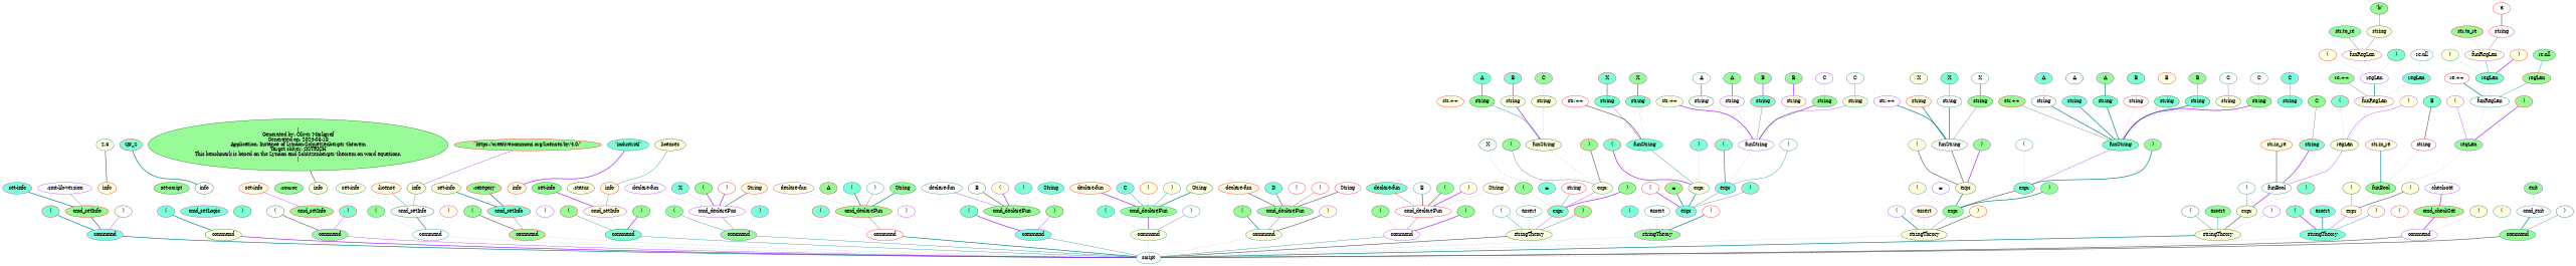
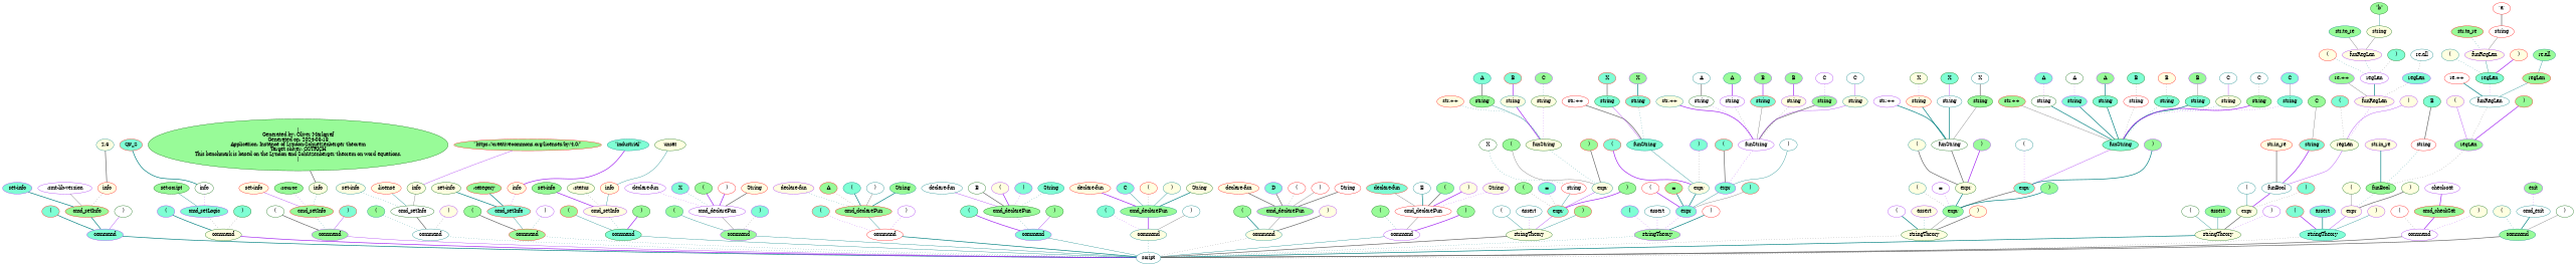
  graph {
    node [color=purple fillcolor=lightyellow style=filled]
    edge [color=teal style=bold]
    n1 [color=teal fillcolor=white label=script]
    n2 [fillcolor=aquamarine label=command]
    n3 [color=red fillcolor=aquamarine label="("]
    n4 [color=red fillcolor=palegreen label=cmd_setInfo]
    n5 [fillcolor=aquamarine label="set-info"]
    n6 [fillcolor=white label="\:smt-lib-version"]
    n7 [color=red label=info]
    n8 [color=teal label=2.6]
    n9 [color=darkgreen fillcolor=white label=")"]
    n10 [color=darkgreen label=command]
    n11 [fillcolor=aquamarine label="("]
    n12 [fillcolor=aquamarine label=cmd_setLogic]
    n13 [color=darkgreen fillcolor=palegreen label="set-script"]
    n14 [color=darkgreen fillcolor=white label=info]
    n15 [color=red fillcolor=aquamarine label=QF_S]
    n16 [color=darkgreen fillcolor=aquamarine label=")"]
    n17 [fillcolor=palegreen label=command]
    n18 [color=darkgreen fillcolor=white label="("]
    n19 [color=red fillcolor=palegreen label=cmd_setInfo]
    n20 [color=red label="set-info"]
    n21 [color=darkgreen fillcolor=palegreen label="\:source"]
    n22 [color=darkgreen label=info]
    n23 [color=darkgreen fillcolor=palegreen label="|\nGenerated by\: Oliver Markgraf\nGenerated on\: 2024-03-18\nApplication\: Instance of Lyndon-Schuetzenberger theorem\nTarget solver\: OSTRICH\nThis benchmark is based on the Lyndon and Schützenberger theorem on word equations.\n|"]
    n24 [color=red fillcolor=aquamarine label=")"]
    n25 [color=teal fillcolor=white label=command]
    n26 [color=teal fillcolor=palegreen label="("]
    n27 [color=darkgreen fillcolor=white label=cmd_setInfo]
    n28 [color=teal label="set-info"]
    n29 [color=red label="\:license"]
    n30 [color=darkgreen label=info]
    n31 [color=red fillcolor=palegreen label="\"https\://creativecommons.org/licenses/by/4.0/\""]
    n32 [label=")"]
    n33 [color=red fillcolor=palegreen label=command]
    n34 [color=darkgreen fillcolor=palegreen label="("]
    n35 [color=red fillcolor=aquamarine label=cmd_setInfo]
    n36 [color=darkgreen label="set-info"]
    n37 [color=red fillcolor=palegreen label="\:category"]
    n38 [color=red label=info]
    n39 [color=teal fillcolor=aquamarine label="\"industrial\""]
    n40 [fillcolor=white label=")"]
    n41 [color=darkgreen fillcolor=aquamarine label=command]
    n42 [color=red fillcolor=palegreen label="("]
    n43 [label=cmd_setInfo]
    n44 [color=darkgreen fillcolor=palegreen label="set-info"]
    n45 [color=darkgreen label="\:status"]
    n46 [color=red label=info]
-   n47 [color=darkgreen label=licenses]
+   n47 [color=darkgreen label=unsat]
    n48 [color=darkgreen fillcolor=palegreen label=")"]
    n49 [fillcolor=palegreen label=command]
    n50 [color=teal fillcolor=palegreen label="("]
    n51 [fillcolor=white label=cmd_declareFun]
    n52 [fillcolor=white label="declare-fun"]
    n53 [fillcolor=aquamarine label=X]
    n54 [color=darkgreen fillcolor=palegreen label="("]
    n55 [color=red fillcolor=white label=")"]
    n56 [color=red label=String]
    n57 [fillcolor=aquamarine label=")"]
    n58 [color=red fillcolor=white label=command]
    n59 [color=red fillcolor=aquamarine label="("]
    n60 [color=red fillcolor=palegreen label=cmd_declareFun]
    n61 [label="declare-fun"]
    n62 [color=red fillcolor=palegreen label=A]
    n63 [color=teal fillcolor=aquamarine label="("]
    n64 [color=teal fillcolor=white label=")"]
    n65 [color=teal fillcolor=palegreen label=String]
    n66 [fillcolor=white label=")"]
    n67 [fillcolor=aquamarine label=command]
    n68 [color=darkgreen fillcolor=aquamarine label="("]
    n69 [color=darkgreen fillcolor=palegreen label=cmd_declareFun]
    n70 [color=teal fillcolor=white label="declare-fun"]
    n71 [color=darkgreen fillcolor=white label=B]
    n72 [label="("]
    n73 [fillcolor=aquamarine label=")"]
    n74 [color=teal fillcolor=aquamarine label=String]
    n75 [color=darkgreen fillcolor=palegreen label=")"]
    n76 [color=teal label=command]
    n77 [color=teal fillcolor=aquamarine label="("]
    n78 [color=teal fillcolor=palegreen label=cmd_declareFun]
    n79 [color=red label="declare-fun"]
    n80 [fillcolor=aquamarine label=C]
    n81 [color=red label="("]
    n82 [color=teal label=")"]
    n83 [color=darkgreen label=String]
    n84 [color=teal fillcolor=white label=")"]
    n85 [color=teal label=command]
    n86 [color=darkgreen fillcolor=palegreen label="("]
    n87 [fillcolor=palegreen label=cmd_declareFun]
    n88 [color=red label="declare-fun"]
    n89 [fillcolor=aquamarine label=D]
    n90 [color=red fillcolor=white label="("]
    n91 [color=red fillcolor=white label=")"]
    n92 [color=red fillcolor=white label=String]
    n93 [label=")"]
    n94 [fillcolor=white label=command]
    n95 [color=darkgreen fillcolor=palegreen label="("]
    n96 [color=red fillcolor=white label=cmd_declareFun]
    n97 [color=red fillcolor=aquamarine label="declare-fun"]
    n98 [color=teal fillcolor=white label=E]
    n99 [color=teal fillcolor=palegreen label="("]
    n100 [label=")"]
    n101 [label=String]
    n102 [color=darkgreen fillcolor=palegreen label=")"]
    n103 [color=darkgreen label=stringTheory]
    n104 [color=teal fillcolor=white label="("]
    n105 [color=teal fillcolor=white label=assert]
    n106 [color=red fillcolor=aquamarine label=expr]
    n107 [color=darkgreen fillcolor=palegreen label="("]
    n108 [fillcolor=aquamarine label="="]
    n109 [color=red fillcolor=white label=string]
    n110 [color=darkgreen fillcolor=white label=X]
    n111 [color=teal label=expr]
    n112 [color=darkgreen fillcolor=palegreen label="("]
    n113 [color=darkgreen label=funString]
    n114 [color=red label="str.++"]
    n115 [color=darkgreen fillcolor=palegreen label=string]
    n116 [color=teal fillcolor=aquamarine label=A]
    n117 [color=teal label=string]
    n118 [color=red fillcolor=aquamarine label=B]
    n119 [color=darkgreen label=string]
    n120 [fillcolor=palegreen label=C]
    n121 [color=red fillcolor=palegreen label=")"]
    n122 [color=darkgreen fillcolor=palegreen label=")"]
    n123 [color=red fillcolor=palegreen label=")"]
    n124 [fillcolor=palegreen label=stringTheory]
    n125 [fillcolor=aquamarine label="("]
    n126 [color=teal fillcolor=white label=assert]
    n127 [fillcolor=aquamarine label=expr]
    n128 [color=red fillcolor=white label="("]
    n129 [color=red fillcolor=palegreen label="="]
    n130 [color=teal label=expr]
    n131 [color=red fillcolor=aquamarine label="("]
    n132 [color=teal fillcolor=aquamarine label=funString]
    n133 [color=red fillcolor=white label="str.++"]
    n134 [color=darkgreen fillcolor=aquamarine label=string]
    n135 [color=red fillcolor=aquamarine label=X]
    n136 [color=red fillcolor=aquamarine label=string]
    n137 [fillcolor=palegreen label=X]
    n138 [fillcolor=aquamarine label=")"]
    n139 [fillcolor=aquamarine label=expr]
    n140 [color=red fillcolor=aquamarine label="("]
    n141 [fillcolor=white label=funString]
    n142 [color=teal label="str.++"]
    n143 [color=darkgreen fillcolor=white label=string]
    n144 [color=teal fillcolor=white label=A]
    n145 [fillcolor=white label=string]
    n146 [color=teal fillcolor=palegreen label=A]
    n147 [color=red fillcolor=aquamarine label=string]
    n148 [fillcolor=palegreen label=B]
    n149 [label=string]
    n150 [fillcolor=palegreen label=B]
    n151 [fillcolor=palegreen label=string]
    n152 [fillcolor=white label=C]
    n153 [color=teal label=string]
    n154 [color=teal fillcolor=white label=C]
    n155 [color=teal fillcolor=white label=")"]
    n156 [color=red fillcolor=aquamarine label=")"]
    n157 [color=red fillcolor=white label=")"]
    n158 [color=darkgreen label=stringTheory]
    n159 [fillcolor=white label="("]
    n160 [label=assert]
    n161 [color=teal fillcolor=palegreen label=expr]
    n162 [color=teal label="("]
    n163 [fillcolor=white label="="]
    n164 [color=darkgreen label=expr]
    n165 [color=teal label="("]
    n166 [color=darkgreen fillcolor=white label=funString]
    n167 [fillcolor=white label="str.++"]
    n168 [color=red label=string]
    n169 [color=darkgreen label=X]
    n170 [color=teal fillcolor=white label=string]
    n171 [color=darkgreen fillcolor=aquamarine label=X]
    n172 [color=darkgreen fillcolor=palegreen label=string]
    n173 [color=teal fillcolor=white label=X]
    n174 [fillcolor=palegreen label=")"]
    n175 [color=red fillcolor=aquamarine label=expr]
    n176 [color=teal fillcolor=white label="("]
    n177 [color=darkgreen fillcolor=aquamarine label=funString]
    n178 [color=red fillcolor=palegreen label="str.++"]
    n179 [color=darkgreen fillcolor=white label=string]
    n180 [fillcolor=aquamarine label=A]
    n181 [fillcolor=aquamarine label=string]
    n182 [color=darkgreen fillcolor=white label=A]
    n183 [color=darkgreen fillcolor=aquamarine label=string]
    n184 [fillcolor=palegreen label=A]
    n185 [color=red fillcolor=white label=string]
    n186 [color=darkgreen fillcolor=aquamarine label=B]
    n187 [color=darkgreen fillcolor=aquamarine label=string]
    n188 [color=red label=B]
    n189 [color=darkgreen fillcolor=aquamarine label=string]
    n190 [fillcolor=palegreen label=B]
    n191 [color=darkgreen label=string]
    n192 [color=teal fillcolor=white label=C]
    n193 [color=darkgreen fillcolor=palegreen label=string]
    n194 [color=teal fillcolor=white label=C]
    n195 [color=teal fillcolor=aquamarine label=string]
    n196 [fillcolor=aquamarine label=C]
    n197 [fillcolor=palegreen label=")"]
    n198 [color=teal fillcolor=palegreen label=")"]
    n199 [color=red label=")"]
    n200 [color=darkgreen label=stringTheory]
    n201 [color=darkgreen fillcolor=white label="("]
    n202 [color=teal fillcolor=palegreen label=assert]
    n203 [color=darkgreen label=expr]
    n204 [color=teal fillcolor=white label="("]
    n205 [color=teal fillcolor=white label=funBool]
    n206 [color=red label="str.in_re"]
    n207 [color=red fillcolor=aquamarine label=string]
    n208 [color=darkgreen fillcolor=palegreen label=C]
    n209 [color=darkgreen label=regLan]
    n210 [color=red fillcolor=aquamarine label="("]
    n211 [label=funRegLan]
    n212 [fillcolor=palegreen label="re.++"]
    n213 [fillcolor=white label=regLan]
    n214 [color=red label="("]
    n215 [label=funRegLan]
    n216 [color=teal fillcolor=palegreen label="str.to_re"]
    n217 [color=darkgreen label=string]
    n218 [color=darkgreen fillcolor=palegreen label="\"b\""]
    n219 [color=darkgreen fillcolor=aquamarine label=")"]
    n220 [fillcolor=aquamarine label=regLan]
    n221 [color=teal fillcolor=white label="re.all"]
    n222 [label=")"]
    n223 [color=red fillcolor=aquamarine label=")"]
    n224 [fillcolor=white label=")"]
    n225 [color=teal fillcolor=aquamarine label=stringTheory]
    n226 [color=red fillcolor=aquamarine label="("]
    n227 [fillcolor=aquamarine label=assert]
    n228 [label=expr]
    n229 [color=darkgreen label="("]
    n230 [color=darkgreen fillcolor=palegreen label=funBool]
    n231 [label="str.in_re"]
    n232 [color=red fillcolor=white label=string]
    n233 [color=darkgreen fillcolor=aquamarine label=B]
    n234 [fillcolor=palegreen label=regLan]
    n235 [label="("]
    n236 [color=teal fillcolor=white label=funRegLan]
    n237 [color=red fillcolor=white label="re.++"]
    n238 [color=darkgreen fillcolor=aquamarine label=regLan]
    n239 [color=teal label="("]
    n240 [label=funRegLan]
    n241 [color=red fillcolor=palegreen label="str.to_re"]
    n242 [color=red fillcolor=white label=string]
    n243 [color=red fillcolor=white label="\"a\""]
    n244 [color=red label=")"]
    n245 [color=red fillcolor=palegreen label=regLan]
    n246 [color=teal fillcolor=palegreen label="re.all"]
    n247 [color=red fillcolor=palegreen label=")"]
    n248 [color=darkgreen label=")"]
    n249 [label=")"]
    n250 [fillcolor=white label=command]
    n251 [color=red fillcolor=white label="("]
    n252 [color=red fillcolor=palegreen label=cmd_checkSat]
    n253 [fillcolor=white label="check-sat"]
    n254 [color=darkgreen label=")"]
    n255 [color=teal fillcolor=palegreen label=command]
    n256 [color=teal label="("]
    n257 [color=teal fillcolor=white label=cmd_exit]
    n258 [fillcolor=palegreen label=exit]
    n259 [color=darkgreen fillcolor=white label=")"]
    n2 -- n1
    n3 -- n2
    n4 -- n2
    n5 -- n4
    n6 -- n4 [color=gray40 style=solid]
    n7 -- n4 [color=gray40 style=dotted]
    n8 -- n7 [color=gray40]
    n9 -- n2 [color=purple style=solid]
    n10 -- n1 [color=purple]
    n11 -- n10
    n12 -- n10 [color=gray40 style=dotted]
-   n13 -- n12 [style=dotted]
+   n13 -- n12 [style=solid]
    n14 -- n12 [color=purple style=dotted]
    n15 -- n14
    n16 -- n10 [color=gray40 style=dotted]
    n17 -- n1 [color=purple style=solid]
    n18 -- n17 [color=gray40]
    n19 -- n17 [style=dotted]
    n20 -- n19 [color=purple style=solid]
    n21 -- n19 [color=purple style=dotted]
    n22 -- n19 [style=dotted]
    n23 -- n22 [color=gray40]
    n24 -- n17 [color=purple style=solid]
    n25 -- n1 [style=dotted]
    n26 -- n25 [style=dotted]
    n27 -- n25 [color=gray40]
    n28 -- n27 [style=dotted]
    n29 -- n27 [style=solid]
    n30 -- n27 [color=gray40 style=solid]
    n31 -- n30 [color=purple style=solid]
    n32 -- n25 [color=gray40 style=dotted]
    n33 -- n1 [style=dotted]
    n34 -- n33 [color=gray40]
    n35 -- n33 [style=solid]
    n36 -- n35
    n37 -- n35
    n38 -- n35 [color=purple style=dotted]
    n39 -- n38 [color=purple]
    n40 -- n33 [style=dotted]
    n41 -- n1 [style=solid]
    n42 -- n41 [style=solid]
    n43 -- n41 [style=dotted]
    n44 -- n43 [color=purple]
    n45 -- n43 [color=gray40 style=dotted]
    n46 -- n43 [style=solid]
    n47 -- n46 [style=solid]
    n48 -- n41 [color=purple]
    n49 -- n1 [style=solid]
    n50 -- n49 [style=solid]
    n51 -- n49 [color=gray40 style=solid]
    n52 -- n51 [color=purple style=dotted]
    n53 -- n51 [style=dotted]
    n54 -- n51 [color=purple]
    n55 -- n51 [color=purple]
    n56 -- n51 [color=gray40]
    n57 -- n49 [color=gray40 style=dotted]
    n58 -- n1
    n59 -- n58 [color=purple style=dotted]
    n60 -- n58 [style=solid]
    n61 -- n60 [style=dotted]
    n62 -- n60 [color=gray40 style=dotted]
    n63 -- n60
    n64 -- n60 [color=gray40 style=solid]
    n65 -- n60
    n66 -- n58 [color=purple style=dotted]
    n67 -- n1 [style=solid]
    n68 -- n67 [color=purple]
    n69 -- n67 [style=dotted]
    n70 -- n69 [color=purple style=solid]
    n71 -- n69 [color=gray40]
    n72 -- n69 [color=purple]
    n73 -- n69 [color=purple style=dotted]
    n74 -- n69 [style=dotted]
    n75 -- n67 [color=purple style=solid]
    n76 -- n1 [style=dotted]
    n77 -- n76 [color=purple style=dotted]
    n78 -- n76 [color=purple]
    n79 -- n78 [color=purple]
    n80 -- n78 [style=solid]
    n81 -- n78 [color=gray40 style=dotted]
    n82 -- n78 [style=solid]
    n83 -- n78
    n84 -- n76 [color=gray40 style=solid]
    n85 -- n1 [color=gray40 style=dotted]
    n86 -- n85
    n87 -- n85 [color=gray40 style=solid]
    n88 -- n87 [color=gray40]
    n89 -- n87 [color=gray40]
    n90 -- n87 [color=gray40 style=dotted]
    n91 -- n87 [color=gray40 style=solid]
    n92 -- n87 [color=gray40]
    n93 -- n85 [color=gray40]
    n94 -- n1 [style=solid]
    n95 -- n94 [style=dotted]
    n96 -- n94 [color=gray40 style=solid]
    n97 -- n96 [color=gray40 style=solid]
    n98 -- n96
    n99 -- n96 [color=gray40]
    n100 -- n96 [color=purple]
    n101 -- n96 [color=purple style=dotted]
    n102 -- n94 [color=purple]
    n103 -- n1 [color=gray40]
    n104 -- n103 [style=solid]
    n105 -- n103 [color=purple style=dotted]
    n106 -- n103 [color=purple style=solid]
    n107 -- n106 [color=gray40 style=dotted]
    n108 -- n106 [color=gray40 style=dotted]
    n109 -- n106 [style=solid]
    n110 -- n109 [style=dotted]
    n111 -- n106 [color=purple style=solid]
    n112 -- n111 [color=gray40 style=solid]
    n113 -- n111 [style=dotted]
    n114 -- n113 [style=dotted]
    n115 -- n113 [style=solid]
    n116 -- n115 [color=gray40]
    n117 -- n113 [color=purple]
    n118 -- n117 [color=purple]
    n119 -- n113 [color=purple style=dotted]
    n120 -- n119 [style=dotted]
    n121 -- n111 [color=gray40]
    n122 -- n106 [color=purple]
    n123 -- n103 [style=solid]
    n124 -- n1 [style=dotted]
    n125 -- n124 [color=purple style=dotted]
    n126 -- n124 [color=purple style=dotted]
    n127 -- n124 [color=purple style=dotted]
    n128 -- n127 [color=purple]
    n129 -- n127
    n130 -- n127
    n131 -- n130 [color=purple]
    n132 -- n130 [style=solid]
    n133 -- n132 [color=gray40]
    n134 -- n132 [color=purple style=solid]
    n135 -- n134 [color=gray40]
    n136 -- n132 [style=dotted]
    n137 -- n136
    n138 -- n130 [color=gray40 style=dotted]
    n139 -- n127 [style=solid]
    n140 -- n139 [color=gray40]
    n141 -- n139 [color=purple style=dotted]
    n142 -- n141 [color=purple]
    n143 -- n141 [color=purple style=dotted]
    n144 -- n143 [color=gray40]
    n145 -- n141 [color=gray40 style=dotted]
    n146 -- n145 [color=purple]
    n147 -- n141 [color=gray40 style=solid]
    n148 -- n147 [color=purple]
    n149 -- n141 [color=gray40 style=dotted]
    n150 -- n149 [color=purple]
    n151 -- n141 [color=gray40]
    n152 -- n151 [color=purple style=dotted]
    n153 -- n141 [color=purple style=solid]
    n154 -- n153 [color=purple style=solid]
    n155 -- n139 [style=solid]
    n156 -- n127 [color=gray40 style=solid]
    n157 -- n124
    n158 -- n1 [color=gray40 style=dotted]
    n159 -- n158
    n160 -- n158 [style=dotted]
    n161 -- n158 [color=gray40 style=solid]
    n162 -- n161 [color=gray40 style=dotted]
    n163 -- n161 [color=purple style=dotted]
    n164 -- n161
    n165 -- n164 [color=gray40]
    n166 -- n164 [color=gray40]
    n167 -- n166
    n168 -- n166
    n169 -- n168 [color=purple style=dotted]
    n170 -- n166
    n171 -- n170 [color=purple style=solid]
    n172 -- n166 [color=gray40 style=solid]
    n173 -- n172 [color=gray40]
    n174 -- n164 [color=purple]
    n175 -- n161 [color=gray40]
    n176 -- n175 [color=purple style=dotted]
    n177 -- n175 [color=purple style=solid]
    n178 -- n177 [color=gray40 style=solid]
    n179 -- n177
    n180 -- n179 [color=purple style=dotted]
    n181 -- n177
    n182 -- n181 [color=purple style=dotted]
    n183 -- n177
    n184 -- n183
    n185 -- n177 [color=gray40 style=dotted]
    n186 -- n185 [color=gray40 style=dotted]
    n187 -- n177 [style=dotted]
    n188 -- n187 [color=gray40 style=dotted]
    n189 -- n177
    n190 -- n189 [color=gray40 style=solid]
    n191 -- n177 [style=dotted]
    n192 -- n191 [color=purple style=solid]
    n193 -- n177 [color=purple]
    n194 -- n193 [color=gray40 style=dotted]
    n195 -- n177 [color=purple style=dotted]
    n196 -- n195 [color=gray40 style=solid]
    n197 -- n175
    n198 -- n161
    n199 -- n158 [color=gray40]
    n200 -- n1
    n201 -- n200 [style=solid]
    n202 -- n200 [style=solid]
    n203 -- n200 [color=gray40]
    n204 -- n203 [style=solid]
    n205 -- n203 [color=purple]
    n206 -- n205 [color=gray40]
    n207 -- n205 [color=purple]
    n208 -- n207 [color=gray40 style=solid]
    n209 -- n205 [color=purple style=solid]
    n210 -- n209 [color=gray40 style=dotted]
    n211 -- n209 [color=purple style=dotted]
    n212 -- n211 [color=gray40 style=solid]
    n213 -- n211
    n214 -- n213 [style=dotted]
    n215 -- n213 [style=dotted]
    n216 -- n215 [color=gray40 style=solid]
    n217 -- n215 [color=gray40 style=solid]
    n218 -- n217 [style=solid]
    n219 -- n213 [color=gray40 style=dotted]
    n220 -- n211 [color=gray40 style=dotted]
    n221 -- n220 [color=gray40 style=dotted]
    n222 -- n209 [color=purple style=solid]
    n223 -- n203 [color=gray40 style=dotted]
    n224 -- n200 [color=purple style=dotted]
    n225 -- n1 [color=gray40 style=dotted]
    n226 -- n225 [color=purple]
    n227 -- n225
    n228 -- n225 [color=purple style=solid]
    n229 -- n228 [color=gray40 style=solid]
    n230 -- n228 [style=dotted]
    n231 -- n230
    n232 -- n230 [style=dotted]
    n233 -- n232 [color=gray40]
    n234 -- n230 [color=gray40 style=dotted]
    n235 -- n234 [color=purple style=solid]
    n236 -- n234 [color=gray40 style=dotted]
    n237 -- n236
    n238 -- n236 [color=purple style=dotted]
    n239 -- n238 [style=dotted]
    n240 -- n238 [style=solid]
    n241 -- n240 [style=dotted]
    n242 -- n240 [color=gray40 style=solid]
    n243 -- n242 [color=gray40]
    n244 -- n238 [color=purple]
    n245 -- n236 [style=solid]
    n246 -- n245 [style=solid]
    n247 -- n234 [color=purple]
    n248 -- n228 [color=gray40]
    n249 -- n225 [style=solid]
    n250 -- n1 [color=gray40]
    n251 -- n250 [color=gray40 style=dotted]
    n252 -- n250 [color=purple]
    n253 -- n252 [color=purple]
    n254 -- n250 [color=purple style=dotted]
    n255 -- n1 [color=gray40]
    n256 -- n255 [style=dotted]
    n257 -- n255
    n258 -- n257 [color=purple style=dotted]
    n259 -- n255 [color=gray40 style=solid]
  }
